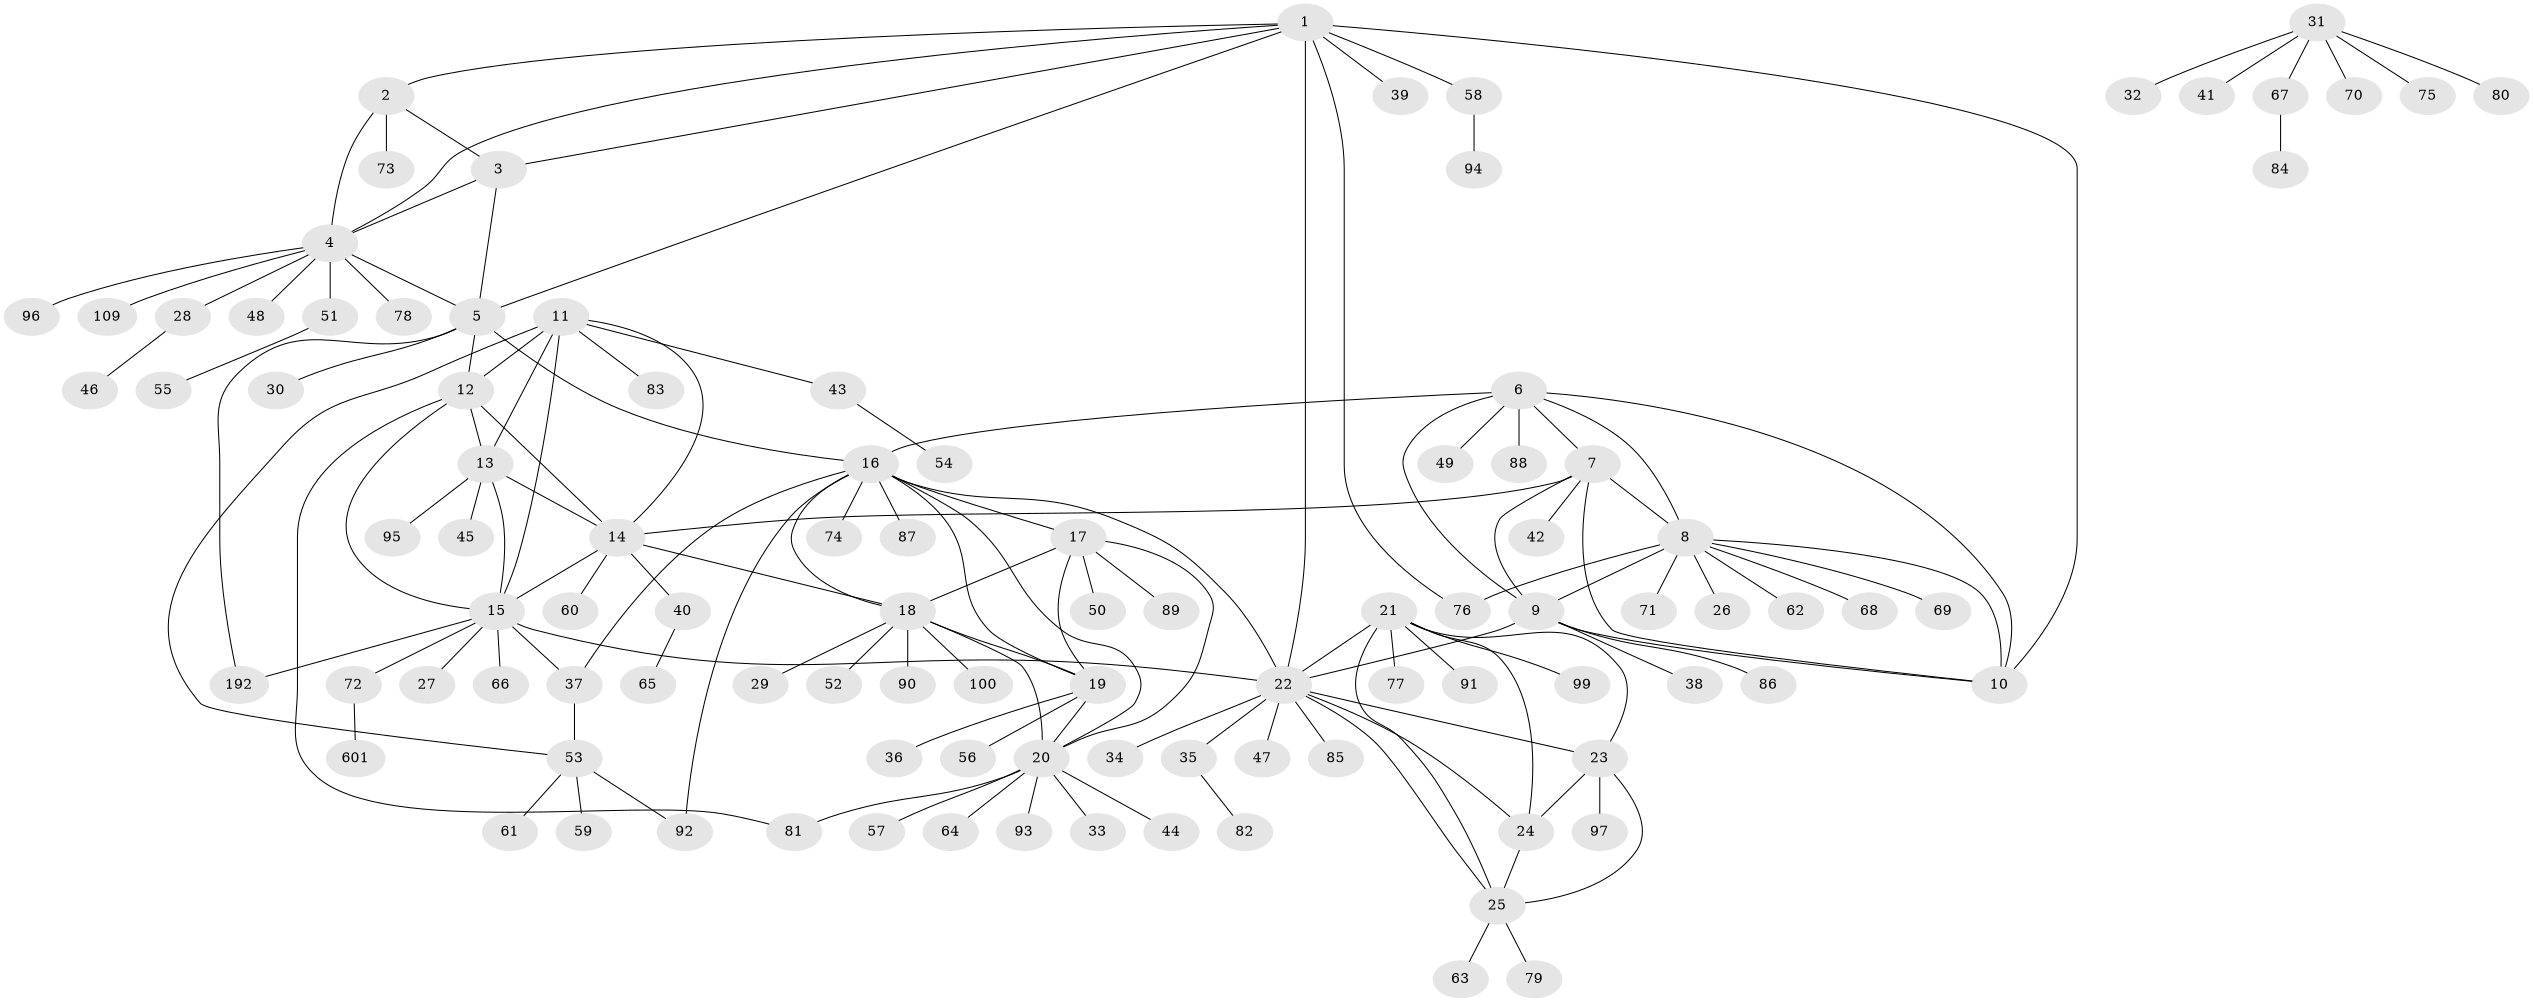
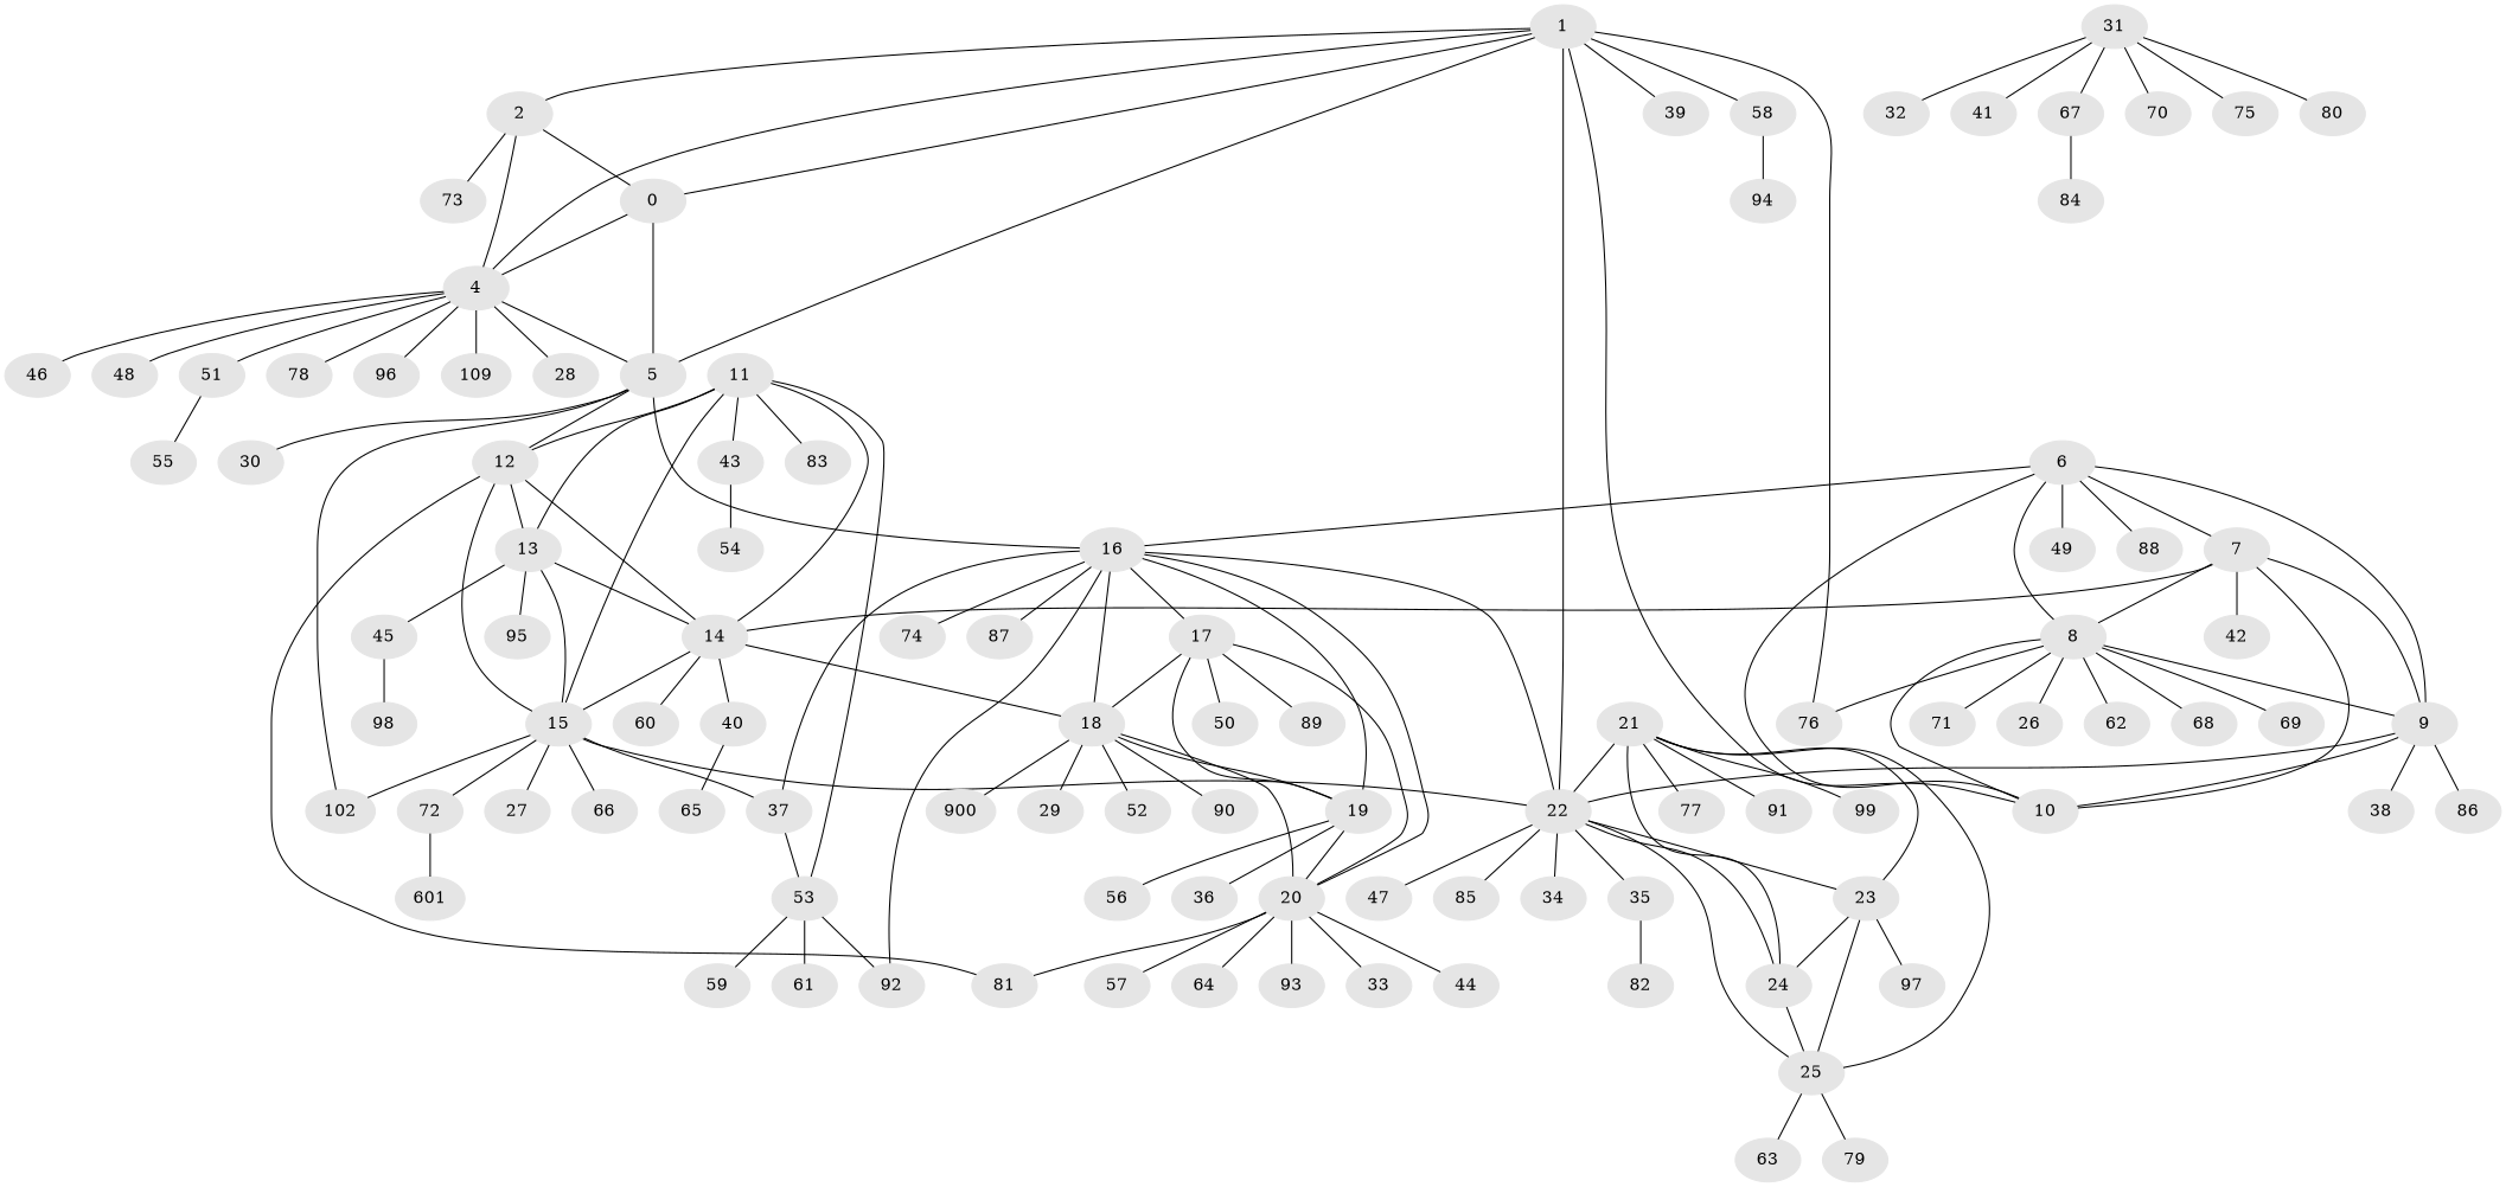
  graph {
    node [color=gray90 style=filled]
    1
    2
-   3
+   3 [label=0]
    4
    5
    10
    22
    39
    58
    76
    73
    28
    46
    48
    51
    78
    96
    n18 [label=109]
    12
    16
    30
-   102 [label=192]
+   102
    23
    24
    25
    34
    35
    47
    85
    94
    55
    14
    13
    15
    81
    18
    37
    17
    19
    20
    74
    87
    92
    6
    7
    8
    9
    49
    88
    42
    26
    62
    68
    69
    71
    38
    86
    40
    60
    11
    43
    53
    83
    45
    95
    27
    66
    72
    54
    59
    61
    31
    32
    41
    67
    70
    75
    80
+   98
    29
    52
    90
-   100
+   100 [label=900]
    65
    n85 [label=601]
    50
    89
    36
    56
    33
    44
    57
    64
    93
    21
    77
    91
    99
    97
    63
    79
    82
    84
    1 -- 2
    1 -- 3
    1 -- 4
    1 -- 5
    1 -- 10
    1 -- 22
    1 -- 39
    1 -- 58
    1 -- 76
    2 -- 3
    2 -- 4
    2 -- 73
    3 -- 4
    3 -- 5
    4 -- 5
    4 -- 28
-   28 -- 46
+   4 -- 46
    4 -- 48
    4 -- 51
    4 -- 78
    4 -- 96
    4 -- n18
    5 -- 12
    5 -- 16
    5 -- 30
    5 -- 102
    22 -- 23
    22 -- 24
    22 -- 25
    22 -- 34
    22 -- 35
    22 -- 47
    22 -- 85
    58 -- 94
    51 -- 55
    12 -- 14
    12 -- 13
    12 -- 15
    12 -- 81
    16 -- 22
    16 -- 18
    16 -- 37
    16 -- 17
    16 -- 19
    16 -- 20
    16 -- 74
    16 -- 87
    16 -- 92
    23 -- 24
    23 -- 25
    23 -- 97
    24 -- 25
    25 -- 63
    25 -- 79
    35 -- 82
    14 -- 15
    14 -- 18
    14 -- 40
    14 -- 60
    13 -- 14
    13 -- 15
    13 -- 45
    13 -- 95
    15 -- 22
    15 -- 102
    15 -- 37
    15 -- 27
    15 -- 66
    15 -- 72
    18 -- 19
    18 -- 20
    18 -- 29
    18 -- 52
    18 -- 90
    18 -- 100
    37 -- 53
    17 -- 18
    17 -- 19
    17 -- 20
    17 -- 50
    17 -- 89
    19 -- 20
    19 -- 36
    19 -- 56
    20 -- 81
    20 -- 33
    20 -- 44
    20 -- 57
    20 -- 64
    20 -- 93
    6 -- 10
    6 -- 16
    6 -- 7
    6 -- 8
    6 -- 9
    6 -- 49
    6 -- 88
    7 -- 10
    7 -- 14
    7 -- 8
    7 -- 9
    7 -- 42
    8 -- 10
    8 -- 76
    8 -- 9
    8 -- 26
    8 -- 62
    8 -- 68
    8 -- 69
    8 -- 71
    9 -- 10
    9 -- 22
    9 -- 38
    9 -- 86
    40 -- 65
    11 -- 12
    11 -- 14
    11 -- 13
    11 -- 15
    11 -- 43
    11 -- 53
    11 -- 83
    43 -- 54
    53 -- 92
    53 -- 59
    53 -- 61
+   45 -- 98
    72 -- n85
    31 -- 32
    31 -- 41
    31 -- 67
    31 -- 70
    31 -- 75
    31 -- 80
    67 -- 84
    21 -- 22
    21 -- 23
    21 -- 24
    21 -- 25
    21 -- 77
    21 -- 91
    21 -- 99
  }
